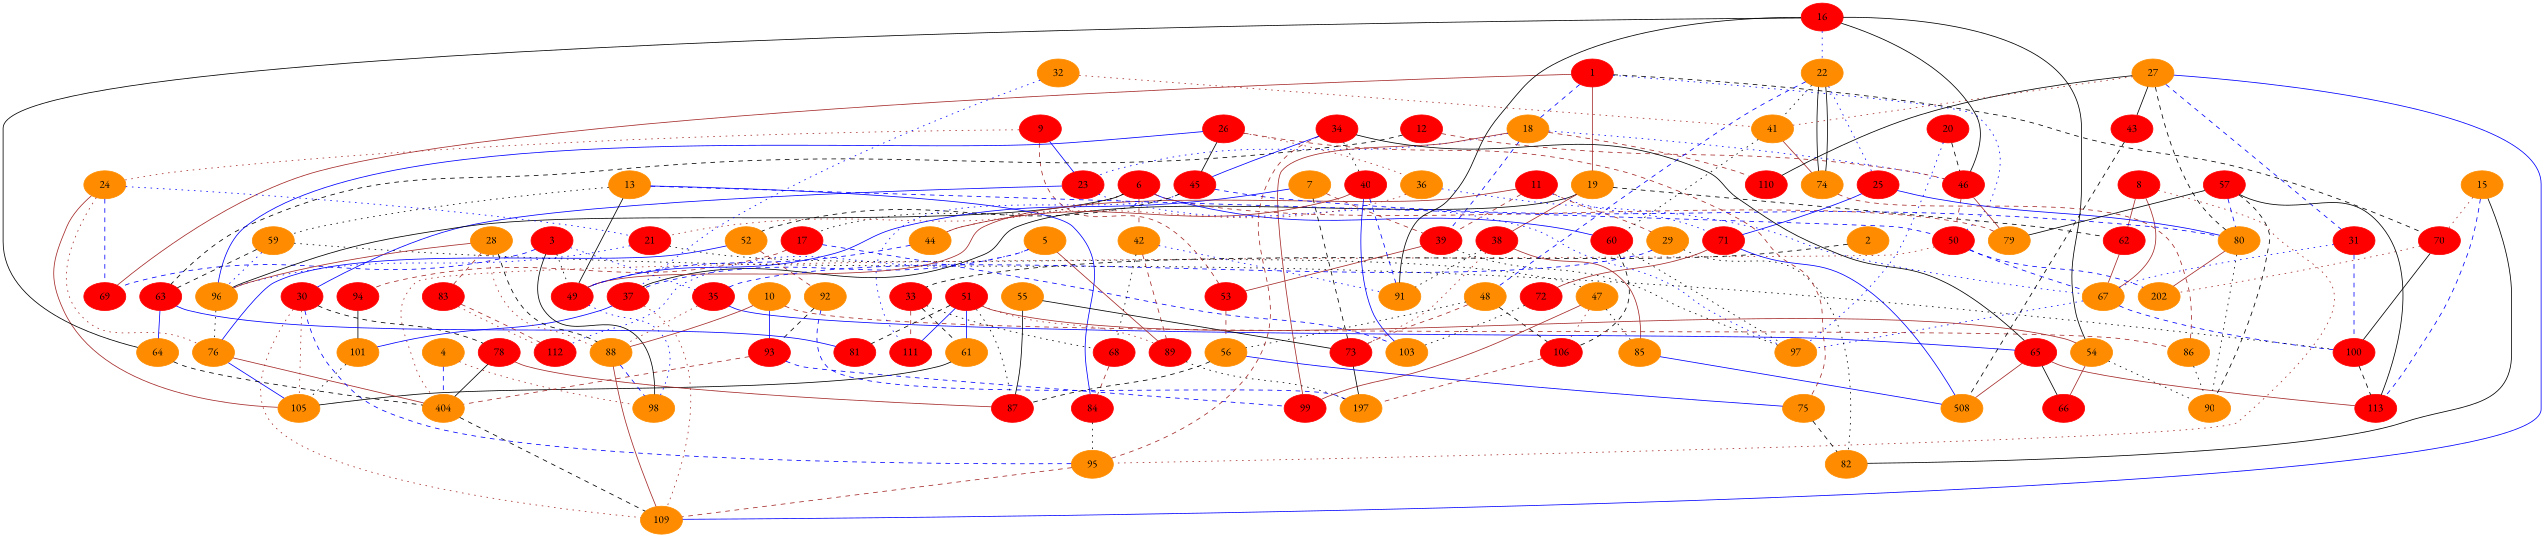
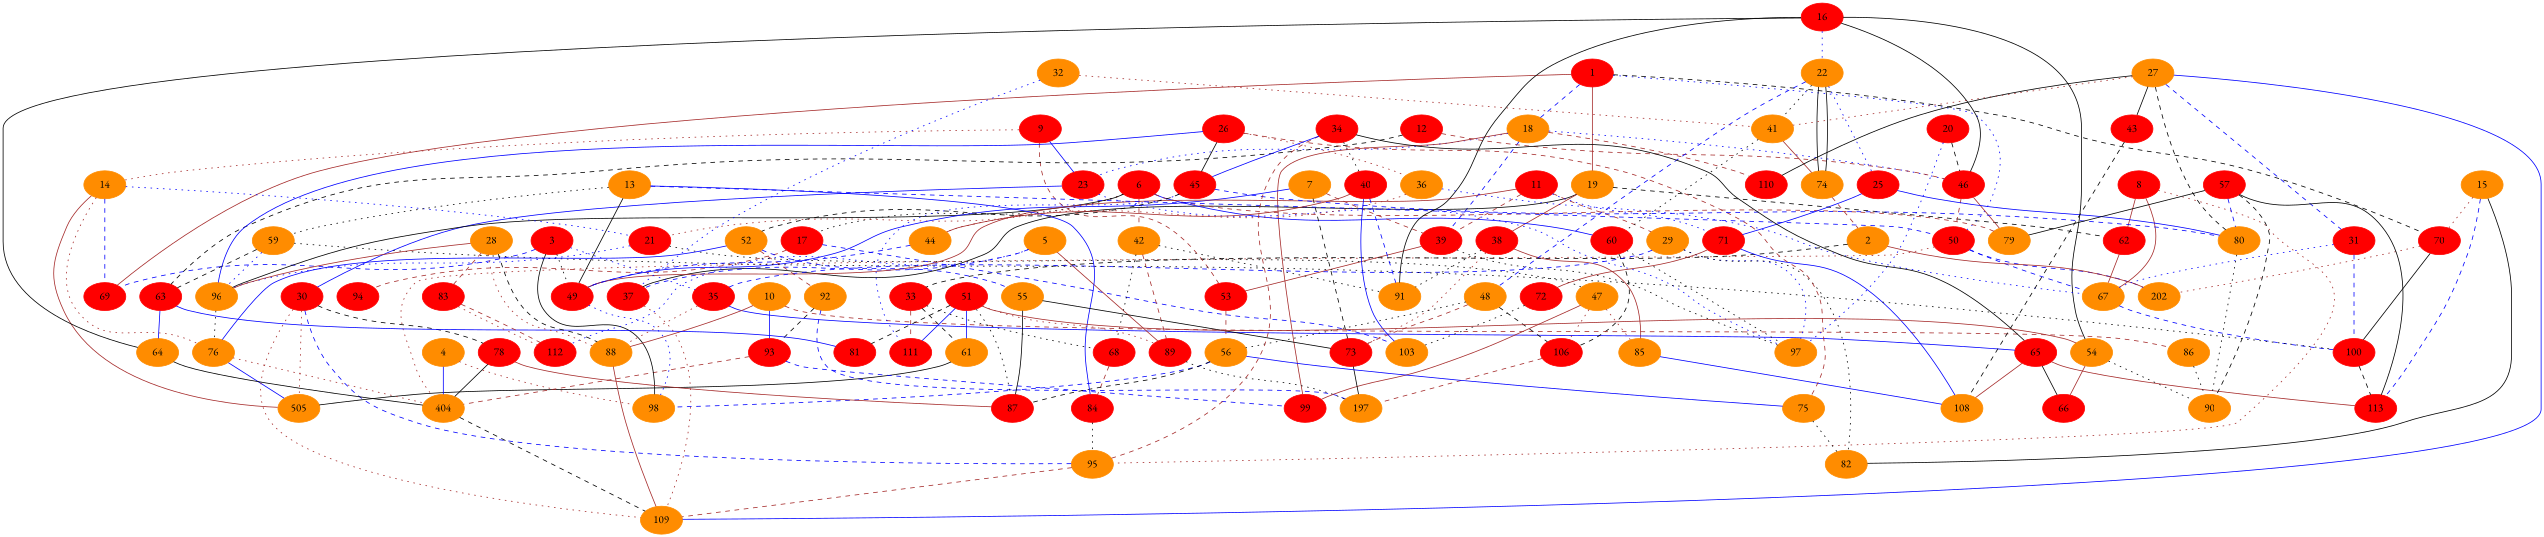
  graph {
    fontname="EB Garamond"
    node [color=red fontname="EB Garamond" style=filled]
    edge [color=brown fontname="EB Garamond" style=solid]
    18 [color=darkorange]
    1
    19 [color=darkorange]
    50
    69
    70
    39
    23
    46
    99
    110
    37
    62
    38
    n15 [color=darkorange label=202]
    n16 [color=darkorange label=404]
    67 [color=darkorange]
    100
    2 [color=darkorange]
    33
    61 [color=darkorange]
    68
    111
    92 [color=darkorange]
    93
    n26 [color=darkorange label=197]
    3
    35
    49
    98 [color=darkorange]
    88 [color=darkorange]
    65
    4 [color=darkorange]
    109 [color=darkorange]
    5 [color=darkorange]
    89
    112
-   101 [color=darkorange]
    6
    17
    21
    42 [color=darkorange]
    60
    79 [color=darkorange]
    96 [color=darkorange]
    94
    103 [color=darkorange]
    47 [color=darkorange]
    91 [color=darkorange]
    97 [color=darkorange]
    106
    76 [color=darkorange]
    7 [color=darkorange]
    73
    53
    8
    95 [color=darkorange]
-   14 [color=darkorange label=24]
+   14 [color=darkorange]
    9
-   105 [color=darkorange]
+   105 [color=darkorange label=505]
    30
    56 [color=darkorange]
    10 [color=darkorange]
    86 [color=darkorange]
    90 [color=darkorange]
    11
    29 [color=darkorange]
    71
    82 [color=darkorange]
    72
-   108 [color=darkorange label=508]
+   108 [color=darkorange]
    12
    63
    64 [color=darkorange]
    81
    13 [color=darkorange]
    59 [color=darkorange]
    84
    15 [color=darkorange]
    113
    16
    22 [color=darkorange]
    54 [color=darkorange]
    25
    41 [color=darkorange]
    48 [color=darkorange]
    74 [color=darkorange]
    66
    85 [color=darkorange]
    20
    80 [color=darkorange]
    78
    26
    36 [color=darkorange]
    45
    75 [color=darkorange]
    44 [color=darkorange]
    52 [color=darkorange]
    27 [color=darkorange]
    31
    43
    28 [color=darkorange]
    83
    87
    32 [color=darkorange]
    34
    40
    55 [color=darkorange]
    51
    57
    18 -- 39 [color=blue style=dashed]
    18 -- 23 [color=blue style=dotted]
    18 -- 46 [color=blue style=dotted]
    18 -- 99
    18 -- 110 [style=dashed]
    1 -- 18 [color=blue style=dashed]
    1 -- 19
    1 -- 50 [color=blue style=dotted]
    1 -- 69
    1 -- 70 [color=black style=dashed]
    19 -- 37 [color=black]
    19 -- 62 [color=black style=dashed]
    19 -- 38
    50 -- n15 [color=blue style=dashed]
    50 -- n16 [style=dotted]
    50 -- 67 [color=blue style=dashed]
    70 -- n15 [style=dotted]
    70 -- 100 [color=black]
    39 -- 97 [color=black style=dotted]
    39 -- 53
    23 -- 97 [color=blue style=dotted]
    23 -- 30 [color=blue]
    46 -- 50 [style=dashed]
    46 -- 79
    37 -- 109 [style=dotted]
-   37 -- 101 [color=blue]
    62 -- 67
    38 -- 91 [color=black style=dotted]
    38 -- 73 [style=dotted]
    38 -- 85
    n16 -- 109 [color=black style=dashed]
    67 -- 100 [color=blue style=dashed]
-   67 -- 97 [color=blue style=dotted]
+   29 -- 97 [color=blue style=dotted]
    100 -- 113 [color=black style=dashed]
-   80 -- n15
+   2 -- n15
    2 -- 33 [color=black style=dashed]
    33 -- 61 [color=black style=dashed]
    33 -- 68 [color=black style=dotted]
    33 -- 111 [style=dashed]
    61 -- 105 [color=black]
    68 -- 84 [style=dashed]
    92 -- 93 [color=black style=dashed]
    92 -- n26 [color=blue style=dashed]
    93 -- 99 [color=blue style=dashed]
    93 -- n16 [style=dashed]
    3 -- 69 [color=blue style=dashed]
    3 -- 35 [color=blue style=dotted]
    3 -- 49 [color=black style=dotted]
    3 -- 98 [color=black]
    35 -- 88 [style=dotted]
    35 -- 65 [color=blue]
    49 -- 98 [color=blue style=dotted]
    88 -- 109
    65 -- 108
    65 -- 113
    65 -- 66 [color=black]
-   4 -- n16 [color=blue style=dashed]
+   4 -- n16 [color=blue]
    4 -- 98 [style=dotted]
    5 -- 37 [color=blue style=dashed]
    5 -- 89
    5 -- 112 [color=blue style=dotted]
    89 -- n26 [color=black style=dotted]
-   101 -- 105 [color=black style=dotted]
    6 -- 17 [color=black style=dotted]
    6 -- 21 [style=dotted]
    6 -- 42 [style=dashed]
    6 -- 60 [color=blue]
    6 -- 79 [style=dashed]
    6 -- 96 [color=black]
    17 -- 94 [style=dashed]
    17 -- 103 [color=blue style=dashed]
    21 -- 96 [color=blue style=dotted]
    21 -- 47 [color=black style=dotted]
    42 -- 68 [color=black style=dotted]
    42 -- 89 [style=dashed]
-   42 -- 91 [color=blue style=dotted]
+   42 -- 91 [color=black style=dotted]
    60 -- 97 [color=black style=dotted]
    60 -- 106 [color=black style=dashed]
    96 -- 76 [color=black style=dotted]
-   94 -- 101 [color=black]
    47 -- 99
    47 -- 106 [style=dotted]
-   47 -- 85 [color=black style=dotted]
+   47 -- 85 [style=dotted]
    106 -- n26 [style=dashed]
-   76 -- n16
+   76 -- n16 [style=dotted]
    76 -- 105 [color=blue]
    7 -- 39 [style=dashed]
    7 -- 49 [color=blue]
    7 -- 73 [color=black style=dashed]
    73 -- n26 [color=black]
    53 -- 56 [style=dashed]
    8 -- 62
    8 -- 67
    8 -- 95 [style=dotted]
    95 -- 109 [style=dashed]
    14 -- 69 [color=blue style=dashed]
    14 -- 21 [color=blue style=dotted]
    14 -- 76 [style=dotted]
    14 -- 105
    9 -- 23 [color=blue]
    9 -- 53 [style=dashed]
    9 -- 14 [style=dotted]
    30 -- 109 [style=dotted]
    30 -- 95 [color=blue style=dashed]
    30 -- 105 [style=dotted]
    30 -- 78 [color=black style=dashed]
-   88 -- 98 [color=blue style=dashed]
+   56 -- 98 [color=blue style=dashed]
    56 -- 75 [color=blue]
    56 -- 87 [color=black style=dashed]
    10 -- 93 [color=blue]
    10 -- 88
    10 -- 86 [style=dashed]
    86 -- 90 [color=black style=dotted]
    11 -- 39 [style=dashed]
    11 -- 49
    11 -- 29 [style=dashed]
    11 -- 71 [color=blue style=dotted]
    29 -- 35 [color=blue style=dashed]
    29 -- 82 [color=black style=dotted]
    71 -- 72
    71 -- 108 [color=blue]
    72 -- 103 [color=black style=dotted]
    12 -- 46 [style=dashed]
    12 -- 63 [color=black style=dashed]
    63 -- 64 [color=blue]
    63 -- 81 [color=blue]
-   64 -- n16 [color=black style=dashed]
+   64 -- n16 [color=black]
    13 -- 50 [color=blue style=dashed]
    13 -- 49 [color=black]
    13 -- 59 [color=black style=dotted]
    13 -- 84 [color=blue]
    59 -- 100 [color=black style=dotted]
    59 -- 96 [color=blue style=dotted]
    59 -- 63 [color=black style=dashed]
    84 -- 95 [color=black style=dotted]
    15 -- 70 [style=dotted]
    15 -- 82 [color=black]
    15 -- 113 [color=blue style=dashed]
    16 -- 46 [color=black]
    16 -- 91 [color=black]
    16 -- 64 [color=black]
    16 -- 22 [color=blue style=dotted]
    16 -- 54 [color=black]
    22 -- 25 [color=blue style=dotted]
    22 -- 41 [color=black style=dotted]
    22 -- 48 [color=blue style=dashed]
    22 -- 74 [color=black]
    22 -- 74 [color=black]
    54 -- 90 [color=black style=dotted]
    54 -- 66
    25 -- 71 [color=blue]
    25 -- 80 [color=blue]
    41 -- 60 [color=black style=dotted]
    41 -- 74
    48 -- 106 [color=black style=dashed]
    48 -- 73 [style=dashed]
    48 -- 56 [color=black style=dotted]
-   74 -- 86 [style=dashed]
+   74 -- 2 [style=dashed]
    85 -- 108 [color=blue]
    20 -- 46 [color=black style=dashed]
    20 -- 97 [color=blue style=dotted]
    80 -- 90 [color=black style=dotted]
    78 -- n16 [color=black]
    78 -- 87
    26 -- 96 [color=blue]
    26 -- 36 [style=dotted]
    26 -- 45 [color=black]
    26 -- 75 [style=dashed]
    36 -- 67 [color=blue style=dotted]
    36 -- 44 [style=dotted]
    45 -- 111 [color=blue style=dotted]
    45 -- 80 [color=blue style=dashed]
    45 -- 52 [color=black style=dashed]
-   75 -- 82 [color=black style=dashed]
+   75 -- 82 [color=black style=dotted]
    44 -- 49 [color=blue style=dashed]
    52 -- 92 [style=dashed]
    52 -- 76 [color=blue]
+   52 -- 55 [color=blue style=dashed]
    27 -- 110 [color=black]
    27 -- 109 [color=blue]
    27 -- 41 [style=dotted]
    27 -- 80 [color=black style=dashed]
    27 -- 31 [color=blue style=dashed]
    27 -- 43 [color=black]
    31 -- 67 [color=blue style=dotted]
    31 -- 100 [color=blue style=dashed]
    43 -- 108 [color=black style=dashed]
    28 -- 88 [style=dotted]
    28 -- 88 [color=black style=dashed]
    28 -- 96
    28 -- 83 [style=dashed]
    83 -- 112 [style=dotted]
    83 -- 112 [style=dashed]
    32 -- 37 [color=blue style=dotted]
    32 -- 41 [style=dotted]
    34 -- 65 [color=black]
    34 -- 95 [style=dashed]
    34 -- 45 [color=blue]
    34 -- 40 [color=black style=dotted]
    40 -- 103 [color=blue]
    40 -- 91 [color=blue style=dashed]
    40 -- 44
    55 -- 73 [color=black]
    55 -- 87 [color=black]
    51 -- 61 [color=blue]
    51 -- 111 [color=blue]
    51 -- 89 [style=dotted]
    51 -- 81 [color=black style=dashed]
    51 -- 54
    51 -- 87 [color=black style=dotted]
    57 -- 79 [color=black]
    57 -- 90 [color=black style=dashed]
    57 -- 113 [color=black]
    57 -- 80 [color=blue style=dashed]
  }
